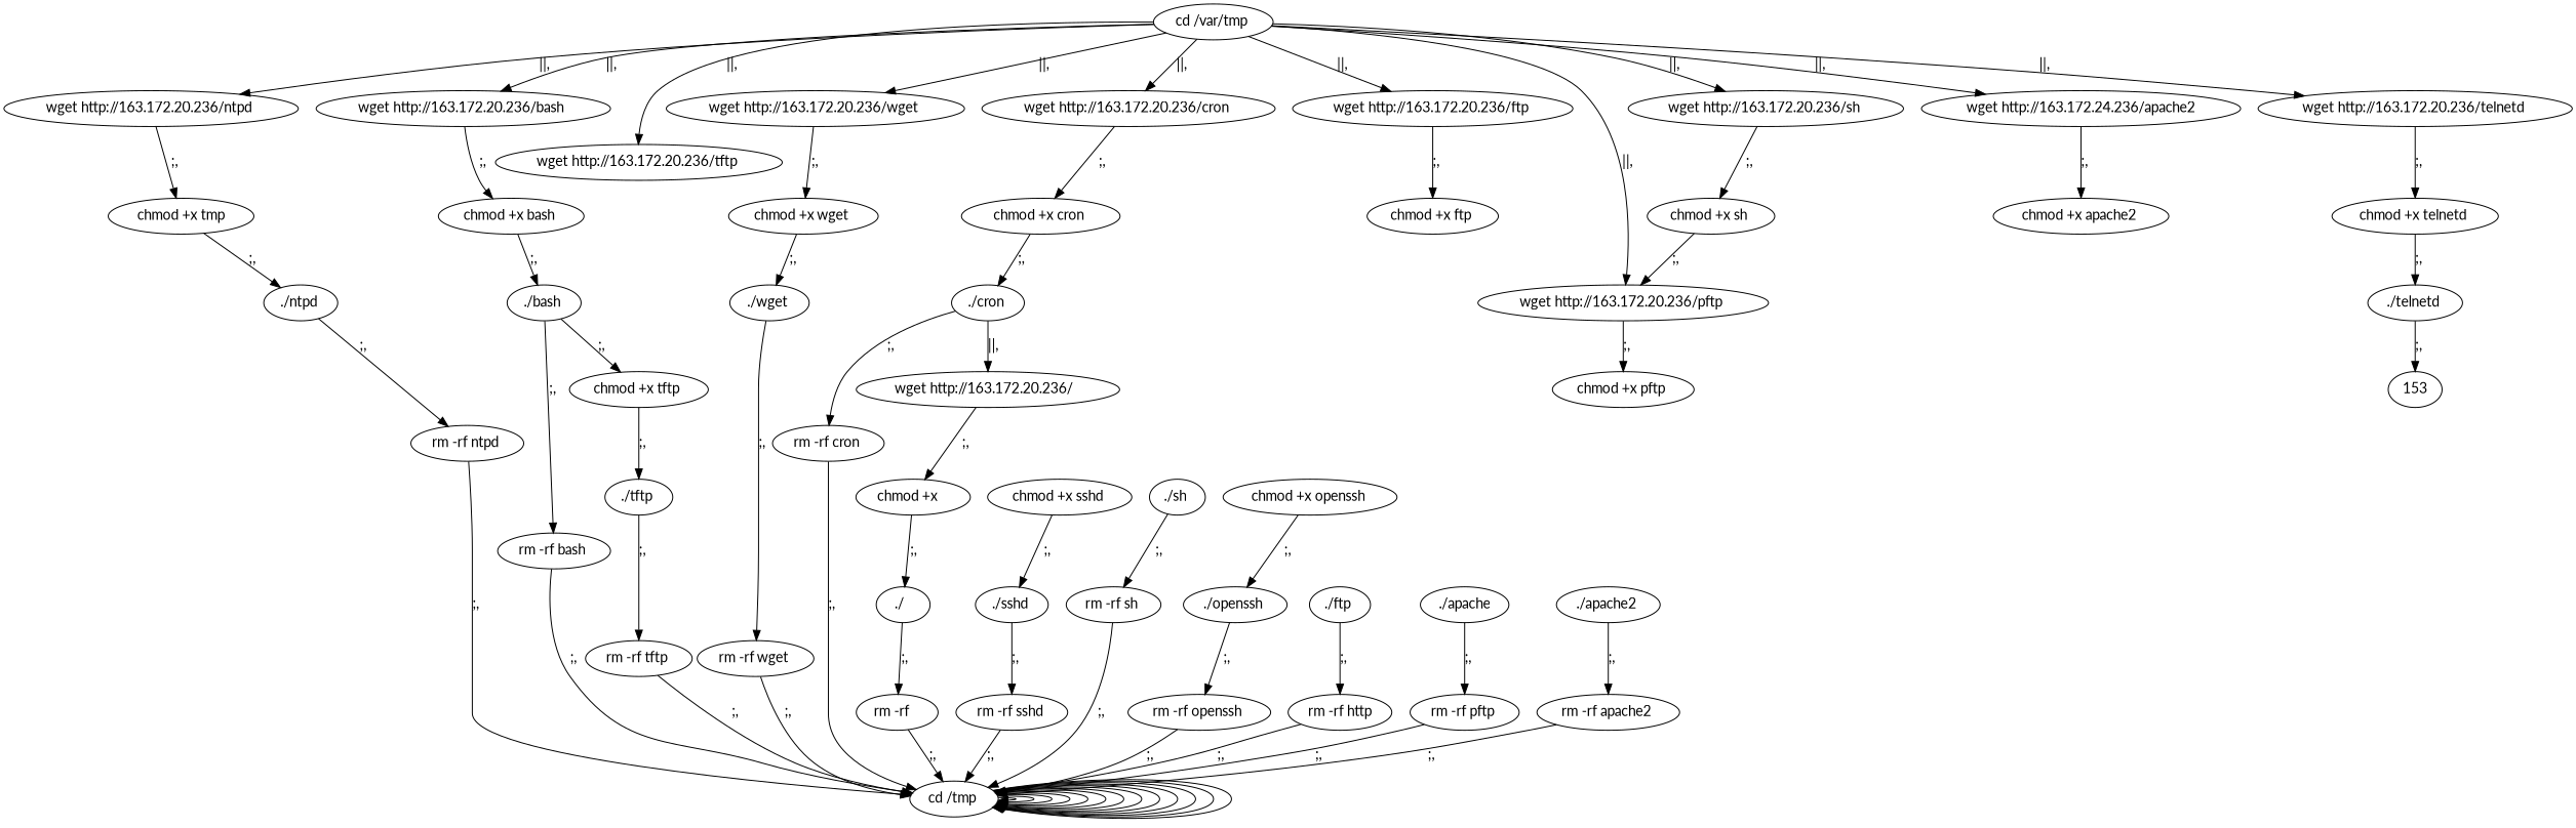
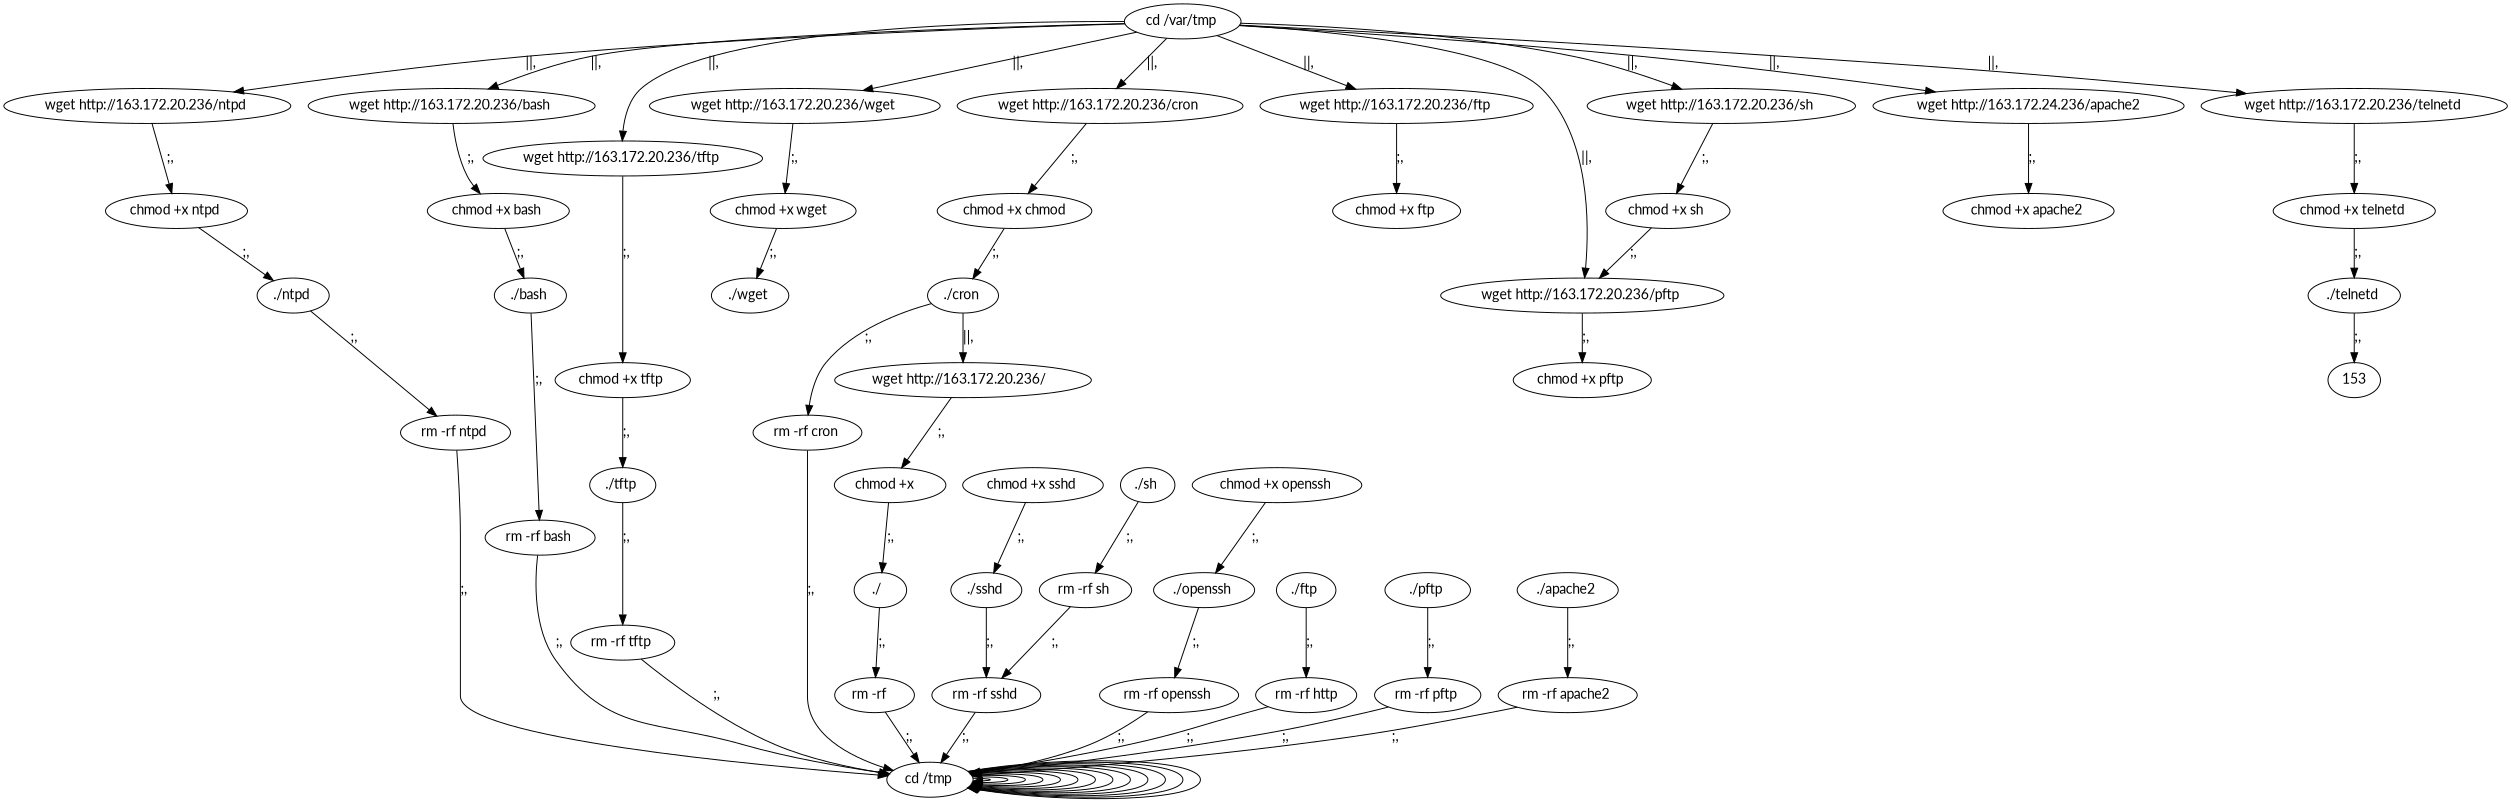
  digraph {
    fontname=Lato
    node [fontname=Lato]
    edge [fontname=Lato]
    n1 [label="cd /tmp "]
    n2 [label="cd /var/tmp "]
    n3 [label="wget http://163.172.20.236/ntpd "]
    n4 [label="wget http://163.172.20.236/bash "]
    n5 [label="wget http://163.172.20.236/tftp "]
    n6 [label="wget http://163.172.20.236/wget "]
    n7 [label="wget http://163.172.20.236/cron "]
    n8 [label="wget http://163.172.20.236/ftp "]
    n9 [label="wget http://163.172.20.236/pftp "]
    n10 [label="wget http://163.172.20.236/sh "]
    n11 [label="wget http://163.172.24.236/apache2"]
    n12 [label="wget http://163.172.20.236/telnetd "]
-   n13 [label="chmod +x tmp"]
+   n13 [label="chmod +x ntpd "]
    n14 [label="chmod +x bash "]
    n15 [label="chmod +x tftp "]
    n16 [label="chmod +x wget "]
-   n17 [label="chmod +x cron "]
+   n17 [label="chmod +x chmod"]
    n18 [label="chmod +x ftp "]
    n19 [label="chmod +x pftp "]
    n20 [label="chmod +x sh "]
    n21 [label="wget http://163.172.20.236/  "]
    n22 [label="chmod +x   "]
    n23 [label="chmod +x apache2 "]
    n24 [label="chmod +x telnetd "]
    n25 [label="./ntpd "]
    n26 [label="rm -rf ntpd "]
    n27 [label="chmod +x sshd "]
    n28 [label="./sshd "]
    n29 [label="rm -rf sshd "]
    n30 [label="chmod +x openssh "]
    n31 [label="./openssh "]
    n32 [label="rm -rf openssh "]
    n33 [label="./bash "]
    n34 [label="rm -rf bash "]
    n35 [label="./tftp "]
    n36 [label="rm -rf tftp "]
    n37 [label="./wget "]
-   n38 [label="rm -rf wget "]
    n39 [label="./cron "]
    n40 [label="rm -rf cron "]
    n41 [label="./ftp "]
    n42 [label="rm -rf http"]
-   n43 [label="./apache"]
+   n43 [label="./pftp "]
    n44 [label="rm -rf pftp "]
    n45 [label="./sh "]
    n46 [label="rm -rf sh "]
    n47 [label="./  "]
    n48 [label="rm -rf   "]
    n49 [label="./apache2 "]
    n50 [label="rm -rf apache2 "]
    n51 [label="./telnetd "]
    153
    n1 -> n1
    n1 -> n1
    n1 -> n1
    n1 -> n1
    n1 -> n1
    n1 -> n1
    n1 -> n1
    n1 -> n1
    n1 -> n1
    n1 -> n1
    n1 -> n1
    n1 -> n1
    n1 -> n1
    n2 -> n3 [label="||,"]
    n2 -> n4 [label="||,"]
    n2 -> n5 [label="||,"]
    n2 -> n6 [label="||,"]
    n2 -> n7 [label="||,"]
    n2 -> n8 [label="||,"]
    n2 -> n9 [label="||,"]
    n2 -> n10 [label="||,"]
    n2 -> n11 [label="||,"]
    n2 -> n12 [label="||,"]
    n3 -> n13 [label=";,"]
    n4 -> n14 [label=";,"]
-   n33 -> n15 [label=";,"]
+   n5 -> n15 [label=";,"]
    n6 -> n16 [label=";,"]
    n7 -> n17 [label=";,"]
    n8 -> n18 [label=";,"]
    n9 -> n19 [label=";,"]
    n10 -> n20 [label=";,"]
    n11 -> n23 [label=";,"]
    n12 -> n24 [label=";,"]
    n13 -> n25 [label=";,"]
    n14 -> n33 [label=";,"]
    n15 -> n35 [label=";,"]
    n16 -> n37 [label=";,"]
    n17 -> n39 [label=";,"]
    n20 -> n9 [label=";,"]
    n21 -> n22 [label=";,"]
    n22 -> n47 [label=";,"]
    n24 -> n51 [label=";,"]
    n25 -> n26 [label=";,"]
    n26 -> n1 [label=";,"]
    n27 -> n28 [label=";,"]
    n28 -> n29 [label=";,"]
    n29 -> n1 [label=";,"]
    n30 -> n31 [label=";,"]
    n31 -> n32 [label=";,"]
    n32 -> n1 [label=";,"]
    n33 -> n34 [label=";,"]
    n34 -> n1 [label=";,"]
    n35 -> n36 [label=";,"]
    n36 -> n1 [label=";,"]
-   n37 -> n38 [label=";,"]
-   n38 -> n1 [label=";,"]
    n39 -> n21 [label="||,"]
    n39 -> n40 [label=";,"]
    n40 -> n1 [label=";,"]
    n41 -> n42 [label=";,"]
    n42 -> n1 [label=";,"]
    n43 -> n44 [label=";,"]
    n44 -> n1 [label=";,"]
    n45 -> n46 [label=";,"]
-   n46 -> n1 [label=";,"]
+   n46 -> n29 [label=";,"]
    n47 -> n48 [label=";,"]
    n48 -> n1 [label=";,"]
    n49 -> n50 [label=";,"]
    n50 -> n1 [label=";,"]
    n51 -> 153 [label=";,"]
  }
